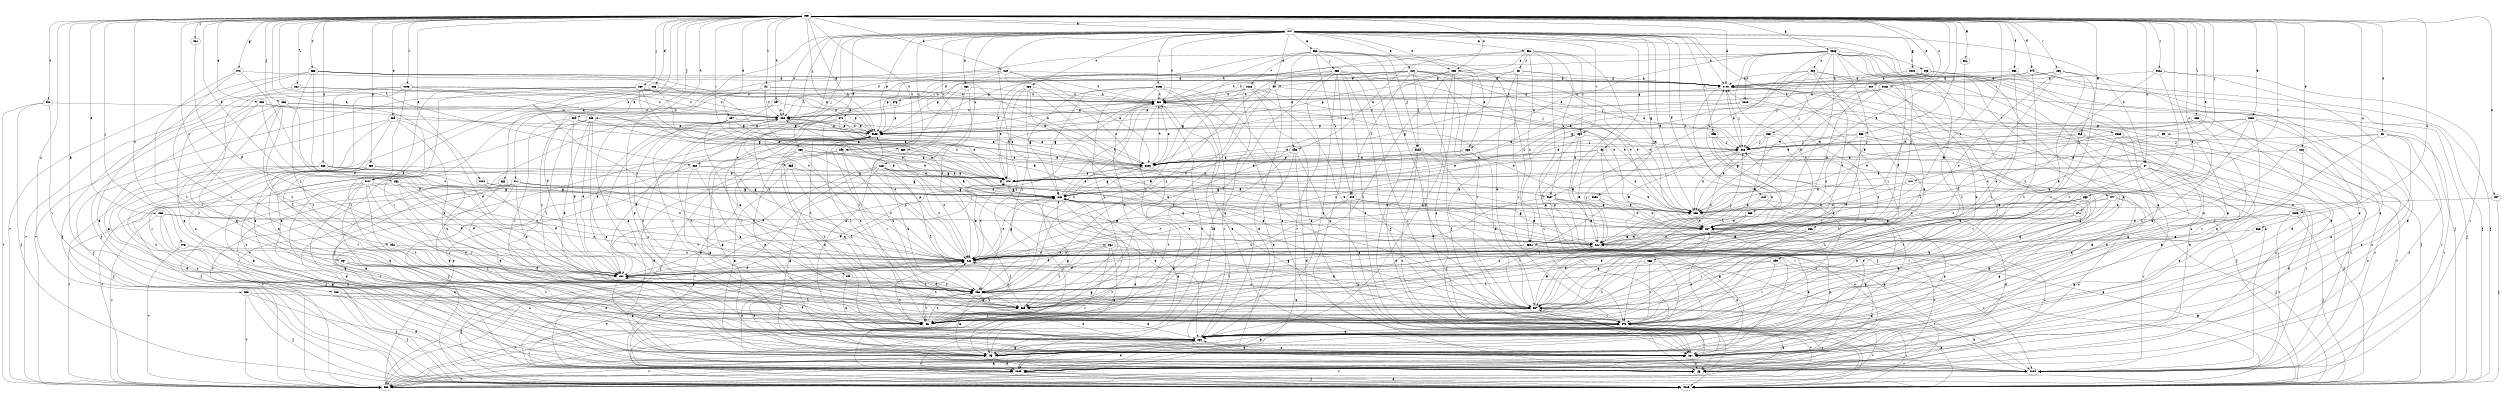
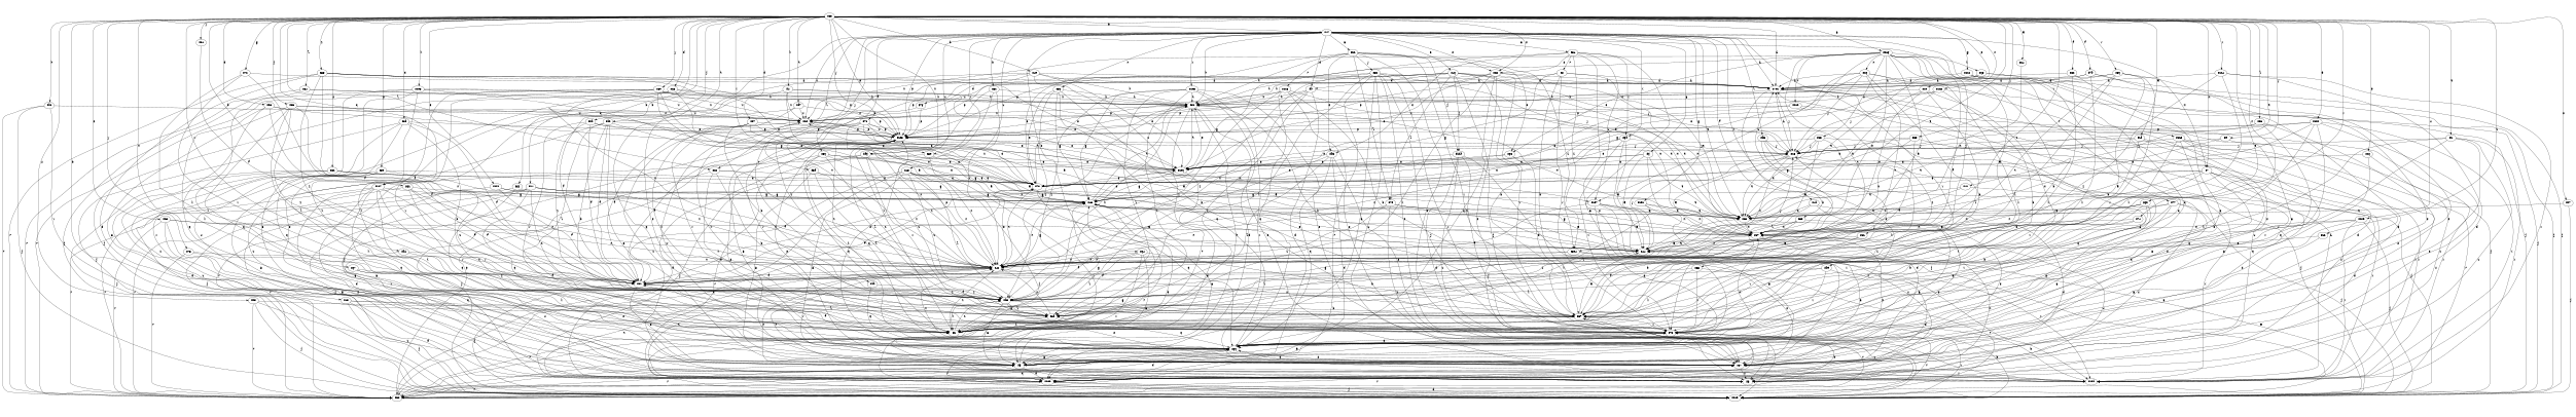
  strict digraph {
    fontname="DejaVu Sans Mono"
    node [fontname="DejaVu Sans Mono"]
    edge [fontname="DejaVu Sans Mono"]
    S33
    S47
    S116
    S61
    S45
    S40
    S62
    S14
    S121
    S59
    S65
    S57
    S28
    S24
    S122
    S19
    S79
    S82
    S72
    S91
    S92
    S97
    n23 [label=S702]
    S29
    S83
    S4
    S108
    S34
    S53
    S22
    S7
    S67
    S74
    S27
    S16
    S30
    S20
    S103
    S117
    S15
    S81
    S23
    S90
    S1
    S41
    S85
    S25
    S120
    S86
    S60
    S113
    S96
    S114
    S94
    S50
    S0
    S80
    S75
    S71
    S88
    S84
    S58
    S12
    n64 [label=S504]
    S54
    S21
    S46
    S6
    S52
    S64
    S9
    S36
    S49
    S101
    S111
    S51
    S55
    S93
    S56
    S99
    S77
    S48
    S115
    S73
    S10
    S105
    S69
    S39
    S87
    S35
    S44
    S31
    S11
    S63
    S13
    S17
    S26
    S42
    S68
    S66
    S112
    S107
    S43
    S38
    S110
    S100
    S89
    S37
    S106
    S5
    S95
    S3
    S2
    S78
    S109
    S18
    S98
    S8
    S119
    S70
    S118
    S32
    S76
    S33 -> S47 [label=a]
    S33 -> S116 [label=a]
    S33 -> S61 [label=b]
    S33 -> S45 [label=b]
    S33 -> S40 [label=b]
    S33 -> S62 [label=b]
    S33 -> S14 [label=b]
    S33 -> S121 [label=c]
    S33 -> S59 [label=c]
    S33 -> S65 [label=d]
    S33 -> S57 [label=d]
    S33 -> S28 [label=d]
    S33 -> S24 [label=e]
    S33 -> S122 [label=e]
    S33 -> S19 [label=e]
    S33 -> S79 [label=f]
    S33 -> S82 [label=f]
    S33 -> S72 [label=g]
    S33 -> S91 [label=h]
    S33 -> S92 [label=h]
    S33 -> S97 [label=h]
    S33 -> n23 [label=i]
    S33 -> S29 [label=j]
    S33 -> S83 [label=j]
    S33 -> S4 [label=k]
    S33 -> S108 [label=k]
    S33 -> S34 [label=l]
    S33 -> S53 [label=l]
    S33 -> S22 [label=l]
    S33 -> S7 [label=m]
    S33 -> S67 [label=n]
    S33 -> S74 [label=n]
    S33 -> S27 [label=o]
    S33 -> S16 [label=p]
    S33 -> S30 [label=p]
    S33 -> S20 [label=p]
    S33 -> S103 [label=p]
    S33 -> S117 [label=q]
    S33 -> S15 [label=s]
    S33 -> S81 [label=s]
    S33 -> S23 [label=s]
    S33 -> S90 [label=t]
    S33 -> S1 [label=t]
    S33 -> S41 [label=t]
    S33 -> S85 [label=t]
    S33 -> S25 [label=u]
    S33 -> S120 [label=u]
    S33 -> S86 [label=v]
    S33 -> S60 [label=v]
    S33 -> S113 [label=w]
    S33 -> S96 [label=w]
    S33 -> S114 [label=x]
    S33 -> S94 [label=x]
    S33 -> S50 [label=x]
    S33 -> S0 [label=y]
    S33 -> S80 [label=y]
    S33 -> S75 [label=y]
    S33 -> S71 [label=y]
    S33 -> S88 [label=y]
    S33 -> S84 [label=y]
    S33 -> S58 [label=z]
    S33 -> S12 [label=z]
    S33 -> n64 [label=z]
    S47 -> n23 [label=i]
    S47 -> S22 [label=l]
    S47 -> S7 [label=m]
    S47 -> S103 [label=p]
    S47 -> S117 [label=q]
    S47 -> S23 [label=s]
    S47 -> S85 [label=t]
    S47 -> S96 [label=w]
    S47 -> S50 [label=x]
    S47 -> S54 [label=a]
    S47 -> S21 [label=a]
    S47 -> S46 [label=a]
    S47 -> S6 [label=a]
    S47 -> S52 [label=b]
    S47 -> S64 [label=b]
    S47 -> S9 [label=d]
    S47 -> S36 [label=f]
    S47 -> S49 [label=f]
    S47 -> S101 [label=g]
    S47 -> S111 [label=g]
    S47 -> S51 [label=h]
    S47 -> S55 [label=k]
    S47 -> S93 [label=l]
    S47 -> S56 [label=n]
    S47 -> S99 [label=r]
    S47 -> S77 [label=r]
    S47 -> S48 [label=u]
    S47 -> S115 [label=v]
    S47 -> S73 [label=v]
    S47 -> S10 [label=w]
    S47 -> S105 [label=x]
    S47 -> S69 [label=x]
    S47 -> S39 [label=y]
    S116 -> S103 [label=p]
    S116 -> S10 [label=w]
    S116 -> S87 [label=b]
    S116 -> S35 [label=e]
    S116 -> S44 [label=e]
    S116 -> S31 [label=f]
    S116 -> S11 [label=j]
    S116 -> S63 [label=k]
    S116 -> S13 [label=m]
    S116 -> S17 [label=m]
    S116 -> S26 [label=n]
    S116 -> S42 [label=n]
    S116 -> S68 [label=o]
    S116 -> S66 [label=q]
    S116 -> S112 [label=r]
    S116 -> S107 [label=u]
    S61 -> S73 [label=v]
    S61 -> S31 [label=f]
    S61 -> S42 [label=n]
    S61 -> S43 [label=g]
    S61 -> S38 [label=r]
    S45 -> S73 [label=v]
    S45 -> S110 [label=j]
    S45 -> S100 [label=d]
    S45 -> S89 [label=l]
    S40 -> n23 [label=i]
    S40 -> S51 [label=h]
    S40 -> S42 [label=n]
    S40 -> S107 [label=u]
    S40 -> S89 [label=l]
    S40 -> S37 [label=s]
    S40 -> S106 [label=o]
    S62 -> S66 [label=q]
    S62 -> S43 [label=g]
    S62 -> S5 [label=a]
    S14 -> S85 [label=t]
    S14 -> S42 [label=n]
    S14 -> S66 [label=q]
    S14 -> S43 [label=g]
    S14 -> S38 [label=r]
    S14 -> S110 [label=j]
    S14 -> S100 [label=d]
    S14 -> S95 [label=z]
    S121 -> S85 [label=t]
    S121 -> S31 [label=f]
    S121 -> S43 [label=g]
    S59 -> S103 [label=p]
    S59 -> S87 [label=b]
    S59 -> S31 [label=f]
    S59 -> S66 [label=q]
    S59 -> S110 [label=j]
    S59 -> S3 [label=u]
    S65 -> S103 [label=p]
    S65 -> S51 [label=h]
    S65 -> S17 [label=m]
    S65 -> S110 [label=j]
    S65 -> S37 [label=s]
    S65 -> S3 [label=u]
    S57 -> S103 [label=p]
    S57 -> S73 [label=v]
    S57 -> S44 [label=e]
    S57 -> S31 [label=f]
    S57 -> S106 [label=o]
    S57 -> S2 [label=k]
    S28 -> S10 [label=w]
    S28 -> S31 [label=f]
    S28 -> S66 [label=q]
    S28 -> S2 [label=k]
    S28 -> S78 [label=c]
    S24 -> S17 [label=m]
    S122 -> S103 [label=p]
    S122 -> S85 [label=t]
    S122 -> S44 [label=e]
    S122 -> S66 [label=q]
    S122 -> S3 [label=u]
    S122 -> S2 [label=k]
    S122 -> S109 [label=x]
    S19 -> S87 [label=b]
    S19 -> S66 [label=q]
    S19 -> S5 [label=a]
    S19 -> S78 [label=c]
    S19 -> S18 [label=y]
    S79 -> n23 [label=i]
    S79 -> S10 [label=w]
    S79 -> S110 [label=j]
    S79 -> S37 [label=s]
    S79 -> S2 [label=k]
    S82 -> n23 [label=i]
    S82 -> S66 [label=q]
    S82 -> S2 [label=k]
    S72 -> n23 [label=i]
    S72 -> S73 [label=v]
    S72 -> S31 [label=f]
    S72 -> S2 [label=k]
    S91 -> S73 [label=v]
    S91 -> S10 [label=w]
    S91 -> S38 [label=r]
    S91 -> S110 [label=j]
    S92 -> S103 [label=p]
    S92 -> S87 [label=b]
    S92 -> S44 [label=e]
    S92 -> S31 [label=f]
    S92 -> S89 [label=l]
    S92 -> S5 [label=a]
    S92 -> S3 [label=u]
    S97 -> S103 [label=p]
    S97 -> S10 [label=w]
    S97 -> S87 [label=b]
    S97 -> S66 [label=q]
    n23 -> S51 [label=h]
    n23 -> S87 [label=b]
    n23 -> S100 [label=d]
    n23 -> S3 [label=u]
    n23 -> S18 [label=y]
    S29 -> S103 [label=p]
    S29 -> S73 [label=v]
    S29 -> S31 [label=f]
    S29 -> S95 [label=z]
    S29 -> S18 [label=y]
    S83 -> S10 [label=w]
    S83 -> S42 [label=n]
    S83 -> S66 [label=q]
    S83 -> S89 [label=l]
    S83 -> S5 [label=a]
    S83 -> S95 [label=z]
    S83 -> S78 [label=c]
    S4 -> S51 [label=h]
    S4 -> S10 [label=w]
    S4 -> S44 [label=e]
    S4 -> S31 [label=f]
    S4 -> S106 [label=o]
    S108 -> S51 [label=h]
    S108 -> S10 [label=w]
    S108 -> S43 [label=g]
    S108 -> S38 [label=r]
    S108 -> S5 [label=a]
    S108 -> S2 [label=k]
    S108 -> S109 [label=x]
    S34 -> S51 [label=h]
    S34 -> S10 [label=w]
    S34 -> S110 [label=j]
    S34 -> S2 [label=k]
    S53 -> S103 [label=p]
    S53 -> S73 [label=v]
    S53 -> S37 [label=s]
    S53 -> S78 [label=c]
    S22 -> S87 [label=b]
    S22 -> S42 [label=n]
    S22 -> S110 [label=j]
    S22 -> S2 [label=k]
    S22 -> S78 [label=c]
    S7 -> S85 [label=t]
    S7 -> S42 [label=n]
    S7 -> S66 [label=q]
    S7 -> S100 [label=d]
    S7 -> S37 [label=s]
    S7 -> S2 [label=k]
    S7 -> S78 [label=c]
    S7 -> S109 [label=x]
    S67 -> S31 [label=f]
    S67 -> S37 [label=s]
    S67 -> S2 [label=k]
    S74 -> S73 [label=v]
    S74 -> S17 [label=m]
    S74 -> S2 [label=k]
    S27 -> S85 [label=t]
    S27 -> S110 [label=j]
    S16 -> S66 [label=q]
    S16 -> S106 [label=o]
    S16 -> S3 [label=u]
    S30 -> S110 [label=j]
    S30 -> S5 [label=a]
    S30 -> S95 [label=z]
    S30 -> S2 [label=k]
    S30 -> S78 [label=c]
    S20 -> S51 [label=h]
    S20 -> S73 [label=v]
    S20 -> S17 [label=m]
    S20 -> S89 [label=l]
    S20 -> S18 [label=y]
    S103 -> S10 [label=w]
    S103 -> S44 [label=e]
    S103 -> S31 [label=f]
    S103 -> S66 [label=q]
    S103 -> S100 [label=d]
    S103 -> S89 [label=l]
    S103 -> S5 [label=a]
    S103 -> S18 [label=y]
    S117 -> S73 [label=v]
    S117 -> S31 [label=f]
    S117 -> S66 [label=q]
    S117 -> S43 [label=g]
    S117 -> S38 [label=r]
    S117 -> S5 [label=a]
    S117 -> S2 [label=k]
    S117 -> S109 [label=x]
    S15 -> S17 [label=m]
    S15 -> S42 [label=n]
    S15 -> S38 [label=r]
    S15 -> S37 [label=s]
    S15 -> S5 [label=a]
    S81 -> S42 [label=n]
    S81 -> S43 [label=g]
    S81 -> S110 [label=j]
    S81 -> S100 [label=d]
    S81 -> S3 [label=u]
    S81 -> S78 [label=c]
    S23 -> n23 [label=i]
    S23 -> S51 [label=h]
    S23 -> S73 [label=v]
    S23 -> S10 [label=w]
    S23 -> S17 [label=m]
    S23 -> S66 [label=q]
    S23 -> S37 [label=s]
    S23 -> S106 [label=o]
    S23 -> S2 [label=k]
    S90 -> S73 [label=v]
    S90 -> S31 [label=f]
    S90 -> S100 [label=d]
    S90 -> S89 [label=l]
    S1 -> S73 [label=v]
    S1 -> S87 [label=b]
    S1 -> S37 [label=s]
    S1 -> S3 [label=u]
    S1 -> S109 [label=x]
    S1 -> S18 [label=y]
    S41 -> S17 [label=m]
    S41 -> S43 [label=g]
    S41 -> S109 [label=x]
    S85 -> S17 [label=m]
    S85 -> S37 [label=s]
    S25 -> S87 [label=b]
    S25 -> S38 [label=r]
    S25 -> S110 [label=j]
    S25 -> S3 [label=u]
    S120 -> S87 [label=b]
    S120 -> S17 [label=m]
    S120 -> S110 [label=j]
    S120 -> S5 [label=a]
    S120 -> S109 [label=x]
    S86 -> n23 [label=i]
    S86 -> S73 [label=v]
    S86 -> S87 [label=b]
    S86 -> S42 [label=n]
    S86 -> S89 [label=l]
    S86 -> S37 [label=s]
    S86 -> S106 [label=o]
    S60 -> S85 [label=t]
    S60 -> S73 [label=v]
    S60 -> S87 [label=b]
    S60 -> S44 [label=e]
    S60 -> S17 [label=m]
    S60 -> S66 [label=q]
    S113 -> S103 [label=p]
    S113 -> S85 [label=t]
    S113 -> S51 [label=h]
    S113 -> S87 [label=b]
    S113 -> S110 [label=j]
    S96 -> S110 [label=j]
    S96 -> S100 [label=d]
    S96 -> S89 [label=x]
    S96 -> S106 [label=o]
    S96 -> S95 [label=z]
    S114 -> n23 [label=i]
    S114 -> S100 [label=d]
    S114 -> S95 [label=z]
    S114 -> S2 [label=k]
    S114 -> S109 [label=x]
    S94 -> S42 [label=n]
    S94 -> S95 [label=z]
    S94 -> S3 [label=u]
    S50 -> S42 [label=n]
    S50 -> S43 [label=g]
    S50 -> S38 [label=r]
    S50 -> S106 [label=o]
    S0 -> S17 [label=m]
    S0 -> S109 [label=x]
    S0 -> S18 [label=y]
    S80 -> S51 [label=h]
    S80 -> S73 [label=v]
    S80 -> S10 [label=w]
    S80 -> S44 [label=e]
    S80 -> S17 [label=m]
    S80 -> S42 [label=n]
    S80 -> S38 [label=r]
    S80 -> S2 [label=k]
    S80 -> S18 [label=y]
    S75 -> S42 [label=n]
    S75 -> S66 [label=q]
    S75 -> S38 [label=r]
    S71 -> S103 [label=p]
    S71 -> S73 [label=v]
    S71 -> S44 [label=e]
    S71 -> S42 [label=n]
    S71 -> S110 [label=j]
    S71 -> S106 [label=o]
    S71 -> S78 [label=c]
    S88 -> S31 [label=f]
    S88 -> S17 [label=m]
    S88 -> S43 [label=g]
    S88 -> S109 [label=x]
    S88 -> S18 [label=y]
    S84 -> S31 [label=f]
    S58 -> n23 [label=i]
    S58 -> S103 [label=p]
    S58 -> S31 [label=f]
    S58 -> S38 [label=r]
    S58 -> S100 [label=d]
    S58 -> S106 [label=o]
    S58 -> S95 [label=z]
    S58 -> S78 [label=c]
    S12 -> S44 [label=e]
    S12 -> S5 [label=a]
    n64 -> S42 [label=n]
    n64 -> S89 [label=l]
    n64 -> S37 [label=s]
    n64 -> S109 [label=x]
    S54 -> S23 [label=s]
    S54 -> n64 [label=z]
    S54 -> S69 [label=x]
    S54 -> S107 [label=u]
    S54 -> S43 [label=g]
    S54 -> S37 [label=s]
    S54 -> S5 [label=a]
    S54 -> S98 [label=c]
    S54 -> S8 [label=r]
    S21 -> n64 [label=z]
    S21 -> S51 [label=h]
    S21 -> S73 [label=v]
    S21 -> S68 [label=o]
    S21 -> S37 [label=s]
    S21 -> S78 [label=c]
    S21 -> S98 [label=c]
    S21 -> S119 [label=j]
    S21 -> S70 [label=l]
    S21 -> S118 [label=r]
    S21 -> S32 [label=y]
    S46 -> n23 [label=i]
    S46 -> S103 [label=p]
    S46 -> S9 [label=d]
    S46 -> S51 [label=h]
    S46 -> S87 [label=b]
    S46 -> S17 [label=m]
    S46 -> S110 [label=j]
    S46 -> S18 [label=y]
    S46 -> S119 [label=j]
    S46 -> S70 [label=l]
    S46 -> S76 [label=d]
    S6 -> S85 [label=t]
    S6 -> S44 [label=e]
    S6 -> S100 [label=d]
    S6 -> S106 [label=o]
    S6 -> S78 [label=c]
    S52 -> S51 [label=h]
    S52 -> S42 [label=n]
    S52 -> S37 [label=s]
    S52 -> S2 [label=k]
    S64 -> S87 [label=b]
    S64 -> S31 [label=f]
    S64 -> S42 [label=n]
    S64 -> S89 [label=l]
    S64 -> S5 [label=a]
    S64 -> S109 [label=x]
    S9 -> S103 [label=p]
    S9 -> S85 [label=t]
    S9 -> S51 [label=h]
    S9 -> S42 [label=n]
    S9 -> S100 [label=d]
    S9 -> S2 [label=k]
    S36 -> S42 [label=n]
    S36 -> S66 [label=q]
    S36 -> S37 [label=s]
    S36 -> S106 [label=o]
    S36 -> S95 [label=z]
    S36 -> S2 [label=k]
    S36 -> S78 [label=c]
    S49 -> S85 [label=t]
    S49 -> S100 [label=d]
    S49 -> S89 [label=l]
    S49 -> S37 [label=s]
-   S101 -> S42 [label=t]
+   S101 -> S85 [label=t]
    S101 -> S17 [label=m]
    S101 -> S5 [label=a]
    S101 -> S2 [label=k]
    S111 -> n23 [label=i]
    S111 -> S66 [label=q]
    S111 -> S110 [label=j]
    S111 -> S100 [label=d]
    S51 -> S10 [label=w]
    S51 -> S17 [label=m]
    S51 -> S38 [label=r]
    S51 -> S37 [label=s]
    S51 -> S106 [label=o]
    S55 -> S87 [label=b]
    S55 -> S17 [label=m]
    S55 -> S42 [label=n]
    S55 -> S5 [label=a]
    S93 -> S110 [label=j]
    S93 -> S89 [label=l]
    S93 -> S37 [label=s]
    S93 -> S18 [label=y]
    S56 -> S51 [label=h]
    S56 -> S87 [label=b]
    S56 -> S66 [label=q]
    S56 -> S43 [label=g]
    S56 -> S95 [label=z]
    S56 -> S78 [label=c]
    S99 -> S66 [label=q]
    S99 -> S95 [label=z]
    S77 -> S85 [label=t]
    S77 -> S66 [label=q]
    S77 -> S110 [label=j]
    S77 -> S5 [label=a]
    S77 -> S95 [label=z]
    S77 -> S3 [label=u]
    S48 -> S31 [label=f]
    S48 -> S42 [label=n]
    S48 -> S38 [label=r]
    S48 -> S110 [label=j]
    S48 -> S89 [label=l]
    S48 -> S5 [label=a]
    S48 -> S95 [label=z]
    S48 -> S78 [label=c]
    S48 -> S109 [label=x]
    S115 -> S73 [label=v]
    S115 -> S38 [label=r]
    S115 -> S5 [label=a]
    S115 -> S3 [label=u]
    S115 -> S109 [label=x]
    S115 -> S18 [label=y]
    S73 -> S66 [label=q]
    S73 -> S43 [label=g]
    S73 -> S38 [label=r]
    S73 -> S3 [label=u]
    S10 -> S103 [label=p]
    S10 -> S17 [label=m]
-   S10 -> S38 [label=r]
+   S121 -> S38 [label=r]
    S10 -> S106 [label=o]
    S10 -> S3 [label=u]
    S10 -> S2 [label=k]
    S105 -> S51 [label=h]
    S105 -> S43 [label=g]
    S105 -> S100 [label=d]
    S105 -> S89 [label=l]
    S105 -> S37 [label=s]
    S105 -> S95 [label=z]
    S105 -> S2 [label=k]
    S105 -> S109 [label=x]
    S69 -> S73 [label=v]
    S69 -> S44 [label=e]
    S69 -> S42 [label=n]
    S69 -> S110 [label=j]
    S69 -> S106 [label=o]
    S69 -> S18 [label=y]
    S39 -> S42 [label=n]
    S39 -> S89 [label=l]
    S39 -> S5 [label=a]
    S39 -> S78 [label=c]
    S87 -> S51 [label=h]
    S87 -> S73 [label=v]
    S87 -> S44 [label=e]
    S87 -> S42 [label=n]
    S87 -> S38 [label=r]
    S87 -> S2 [label=k]
    S35 -> S73 [label=v]
    S35 -> S31 [label=f]
    S35 -> S38 [label=r]
    S35 -> S2 [label=k]
    S44 -> S42 [label=n]
    S44 -> S18 [label=y]
    S31 -> S51 [label=h]
    S31 -> S110 [label=j]
    S31 -> S5 [label=a]
    S31 -> S95 [label=z]
    S11 -> S73 [label=v]
    S11 -> S44 [label=e]
    S11 -> S95 [label=z]
    S63 -> n23 [label=i]
    S63 -> S85 [label=t]
    S63 -> S110 [label=j]
    S63 -> S5 [label=a]
    S13 -> S85 [label=t]
    S13 -> S44 [label=e]
    S13 -> S66 [label=q]
    S13 -> S106 [label=o]
    S13 -> S2 [label=k]
    S13 -> S18 [label=y]
    S17 -> S44 [label=e]
    S17 -> S43 [label=g]
    S17 -> S5 [label=a]
    S17 -> S3 [label=u]
    S26 -> n23 [label=i]
    S26 -> S87 [label=b]
    S26 -> S42 [label=n]
    S26 -> S43 [label=g]
    S26 -> S37 [label=s]
    S26 -> S2 [label=k]
    S26 -> S78 [label=c]
    S26 -> S18 [label=y]
    S42 -> S103 [label=p]
    S42 -> S85 [label=t]
    S42 -> S31 [label=f]
    S42 -> S43 [label=g]
    S42 -> S78 [label=c]
    S42 -> S18 [label=y]
    S68 -> S87 [label=b]
    S68 -> S106 [label=o]
    S68 -> S78 [label=c]
    S66 -> n23 [label=i]
    S66 -> S31 [label=f]
    S66 -> S17 [label=m]
    S66 -> S42 [label=n]
    S66 -> S38 [label=r]
    S66 -> S100 [label=d]
    S66 -> S37 [label=s]
    S66 -> S5 [label=a]
    S112 -> S10 [label=w]
    S112 -> S110 [label=j]
    S112 -> S95 [label=z]
    S112 -> S78 [label=c]
    S107 -> S85 [label=t]
    S107 -> S44 [label=e]
    S107 -> S31 [label=f]
    S107 -> S17 [label=m]
    S107 -> S66 [label=q]
    S107 -> S3 [label=u]
    S43 -> S85 [label=t]
    S43 -> S51 [label=h]
    S43 -> S44 [label=e]
    S43 -> S31 [label=f]
    S43 -> S42 [label=n]
    S43 -> S38 [label=r]
    S43 -> S100 [label=d]
    S43 -> S106 [label=o]
    S43 -> S5 [label=a]
    S38 -> S103 [label=p]
    S38 -> S87 [label=b]
    S38 -> S66 [label=q]
    S38 -> S43 [label=g]
    S38 -> S78 [label=c]
    S110 -> S73 [label=v]
    S110 -> S87 [label=b]
    S110 -> S44 [label=e]
    S110 -> S42 [label=n]
    S110 -> S100 [label=d]
    S100 -> S42 [label=n]
    S100 -> S38 [label=r]
    S100 -> S110 [label=j]
    S89 -> S42 [label=n]
    S89 -> S66 [label=q]
    S89 -> S38 [label=r]
    S37 -> S103 [label=p]
    S37 -> S10 [label=w]
    S37 -> S17 [label=m]
    S37 -> S66 [label=q]
    S37 -> S38 [label=r]
    S37 -> S3 [label=u]
    S37 -> S109 [label=x]
    S106 -> S51 [label=h]
    S106 -> S43 [label=g]
    S106 -> S100 [label=d]
    S106 -> S78 [label=c]
    S5 -> n23 [label=i]
    S5 -> S51 [label=h]
    S5 -> S73 [label=e]
    S5 -> S38 [label=r]
    S5 -> S100 [label=d]
    S95 -> S51 [label=h]
    S95 -> S87 [label=b]
    S95 -> S31 [label=f]
    S95 -> S89 [label=l]
    S95 -> S37 [label=s]
    S95 -> S5 [label=a]
    S95 -> S2 [label=k]
    S95 -> S18 [label=y]
    S3 -> S17 [label=m]
    S3 -> S42 [label=n]
    S2 -> S42 [label=n]
    S2 -> S43 [label=g]
    S2 -> S95 [label=z]
    S78 -> S51 [label=h]
    S78 -> S10 [label=w]
    S78 -> S42 [label=n]
    S78 -> S66 [label=q]
    S78 -> S43 [label=g]
    S109 -> n23 [label=i]
    S109 -> S87 [label=b]
    S109 -> S42 [label=n]
    S18 -> n23 [label=i]
    S18 -> S85 [label=t]
    S18 -> S44 [label=e]
    S18 -> S42 [label=n]
    S18 -> S110 [label=j]
    S18 -> S106 [label=o]
    S98 -> S66 [label=q]
    S98 -> S100 [label=d]
    S98 -> S89 [label=l]
    S98 -> S37 [label=s]
    S98 -> S106 [label=o]
    S98 -> S95 [label=z]
    S8 -> n23 [label=i]
    S8 -> S103 [label=p]
    S8 -> S85 [label=t]
    S8 -> S73 [label=v]
    S8 -> S87 [label=b]
    S8 -> S43 [label=g]
    S119 -> S110 [label=j]
    S119 -> S100 [label=d]
    S119 -> S106 [label=o]
    S119 -> S3 [label=u]
    S119 -> S109 [label=x]
    S70 -> S85 [label=t]
    S70 -> S44 [label=e]
    S70 -> S42 [label=n]
    S70 -> S95 [label=z]
    S70 -> S3 [label=u]
    S118 -> S103 [label=p]
    S118 -> S85 [label=t]
    S118 -> S51 [label=h]
    S118 -> S87 [label=b]
    S118 -> S66 [label=q]
    S118 -> S37 [label=s]
    S118 -> S95 [label=z]
    S32 -> n23 [label=i]
    S32 -> S103 [label=p]
    S32 -> S17 [label=m]
    S32 -> S38 [label=r]
    S32 -> S110 [label=j]
    S32 -> S89 [label=l]
    S32 -> S37 [label=s]
    S32 -> S5 [label=a]
    S32 -> S95 [label=z]
    S32 -> S3 [label=u]
    S32 -> S109 [label=x]
    S76 -> S103 [label=p]
    S76 -> S10 [label=w]
  }
